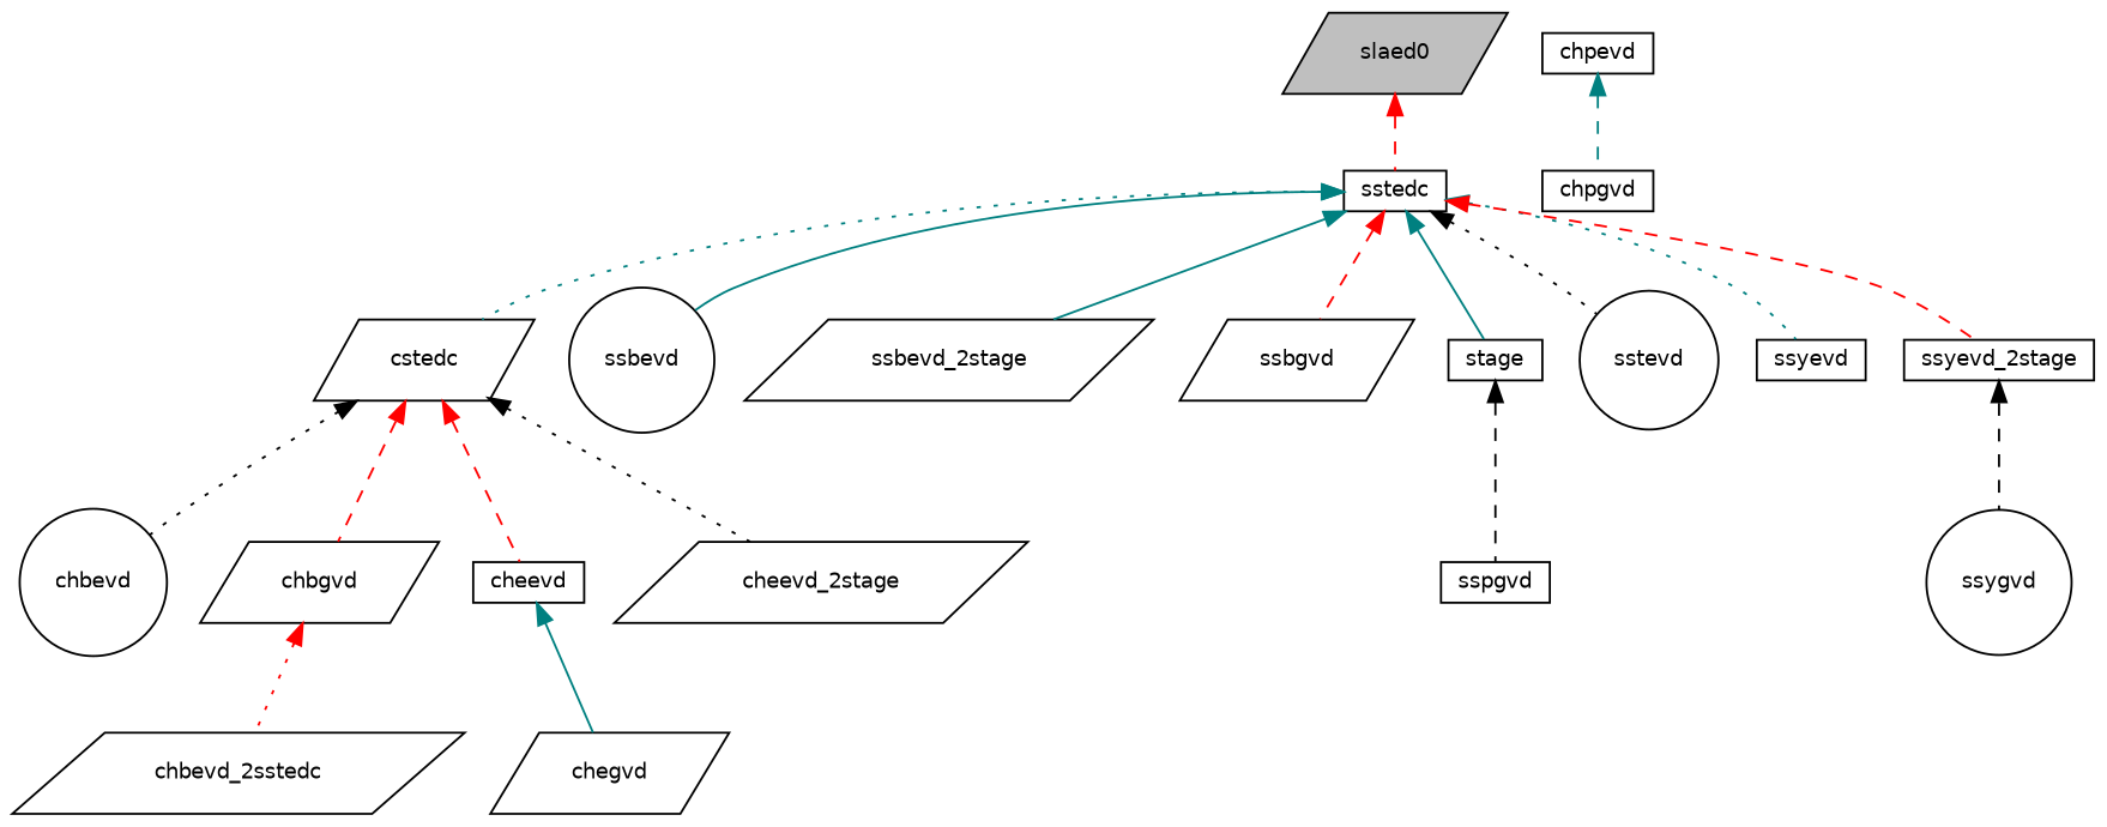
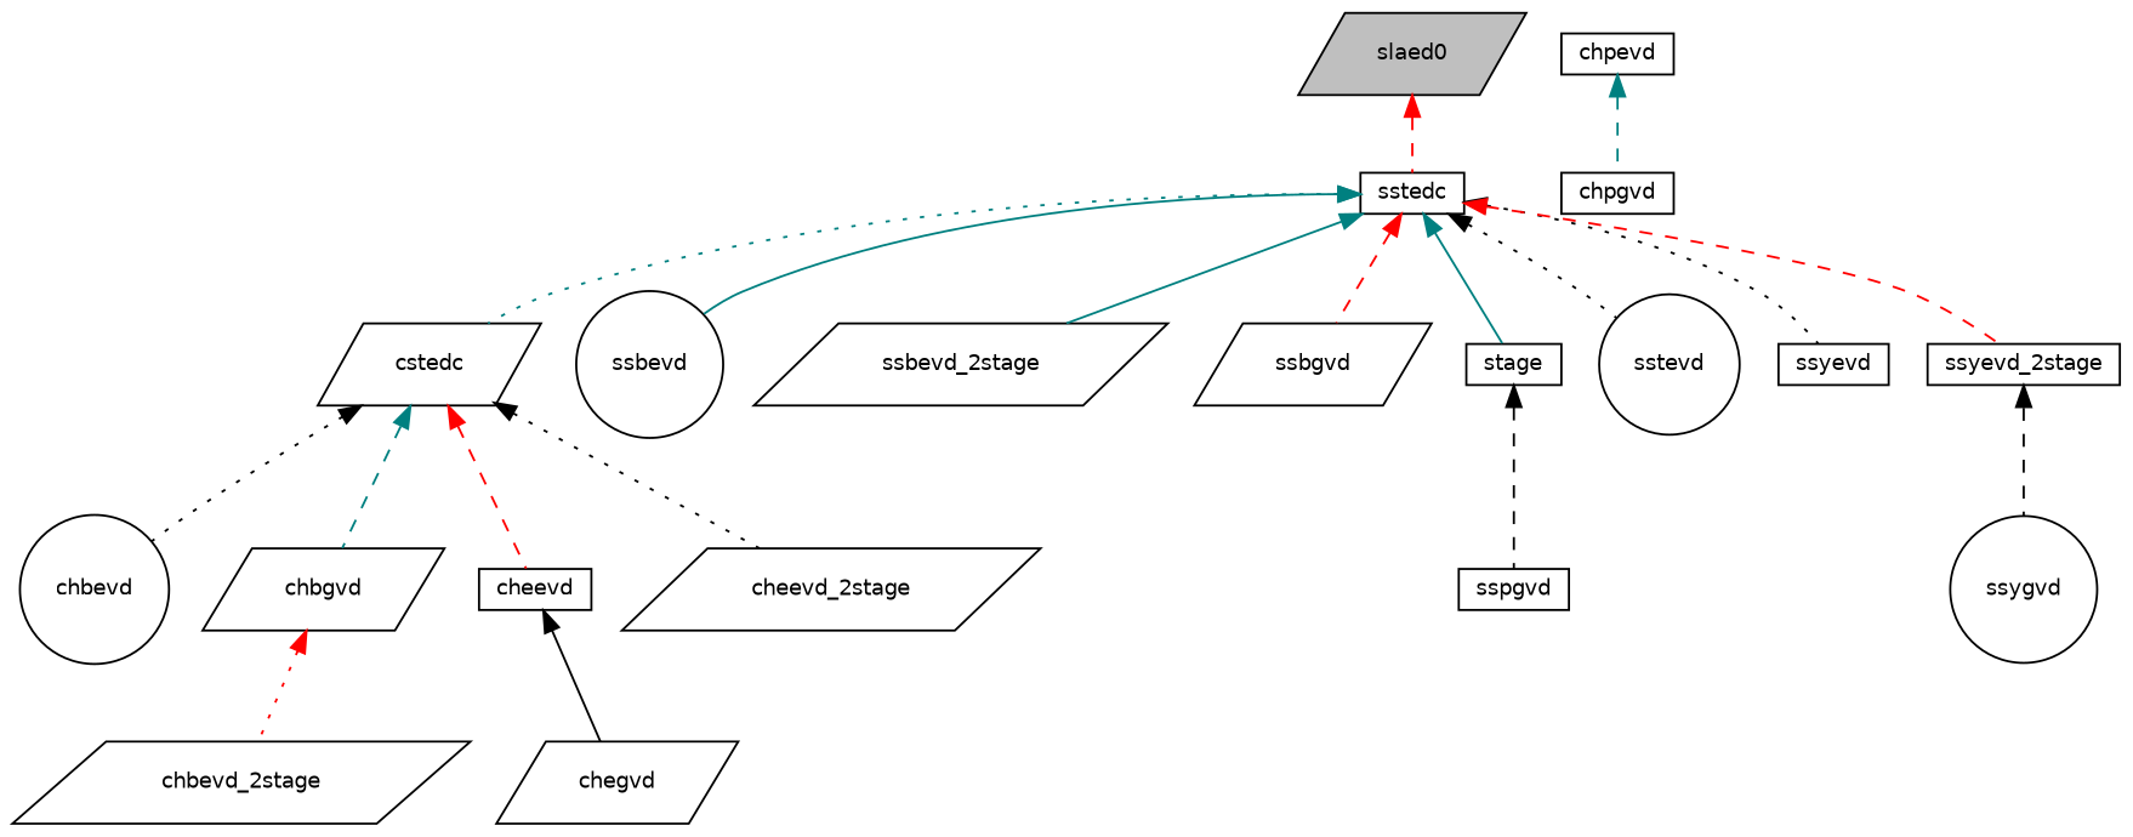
  digraph {
    rankdir=TB
    node [color=black fillcolor=white fontname=Helvetica fontsize=10 shape=parallelogram style=filled]
    edge [color=teal dir=back fontname=Helvetica fontsize=10 labelfontname=Helvetica labelfontsize=10 style=dashed]
    n1 [fillcolor=grey75 fontcolor=black height=0.2 label=slaed0 width=0.4]
    n2 [height=0.2 label=sstedc shape=box width=0.4]
    n3 [height=0.2 label=cstedc width=0.4]
    n4 [height=0.2 label=ssbevd shape=circle width=0.4]
    n5 [height=0.2 label=ssbevd_2stage width=0.4]
    n6 [height=0.2 label=ssbgvd width=0.4]
    n7 [height=0.2 label=stage shape=box width=0.4]
    n8 [height=0.2 label=sstevd shape=circle width=0.4]
    n9 [height=0.2 label=ssyevd shape=box width=0.4]
    n10 [height=0.2 label=ssyevd_2stage shape=box width=0.4]
    n11 [height=0.2 label=chbevd shape=circle width=0.4]
    n12 [height=0.2 label=chbgvd width=0.4]
    n13 [height=0.2 label=cheevd shape=box width=0.4]
    n14 [height=0.2 label=cheevd_2stage width=0.4]
    n15 [height=0.2 label=sspgvd shape=box width=0.4]
    n16 [height=0.2 label=ssygvd shape=circle width=0.4]
-   n17 [height=0.2 label=chbevd_2sstedc width=0.4]
+   n17 [height=0.2 label=chbevd_2stage width=0.4]
    n18 [height=0.2 label=chegvd width=0.4]
    n19 [height=0.2 label=chpevd shape=box width=0.4]
    n20 [height=0.2 label=chpgvd shape=box width=0.4]
    n1 -> n2 [color=red]
    n2 -> n3 [style=dotted]
    n2 -> n4 [style=solid]
    n2 -> n5 [style=solid]
    n2 -> n6 [color=red]
    n2 -> n7 [style=solid]
    n2 -> n8 [color=black style=dotted]
-   n2 -> n9 [style=dotted]
+   n2 -> n9 [color=black style=dotted]
    n2 -> n10 [color=red]
    n3 -> n11 [color=black style=dotted]
-   n3 -> n12 [color=red]
+   n3 -> n12
    n3 -> n13 [color=red]
    n3 -> n14 [color=black style=dotted]
    n7 -> n15 [color=black]
    n10 -> n16 [color=black]
    n12 -> n17 [color=red style=dotted]
-   n13 -> n18 [style=solid]
+   n13 -> n18 [color=black style=solid]
    n19 -> n20
  }
